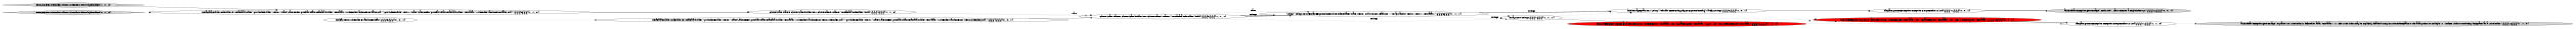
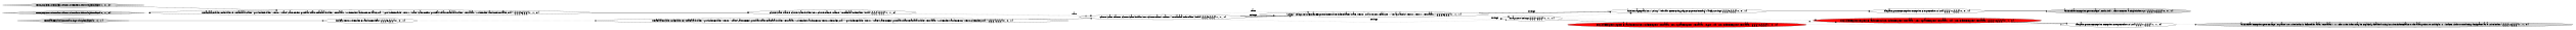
  digraph {
    rankdir=LR
    node [fillcolor=white shape=ellipse style=filled]
    edge [style=dotted arrowhead=dot]
    n1 [label="MetaData.Builder mdBuilder = MetaData.builder().put(indexBuilder(\"test-0\").state(State.OPEN).putAlias(AliasMetaData.builder(\"test-alias\").writeIndex(randomFrom(test0WriteIndex,null)))).put(indexBuilder(\"test-1\").state(State.OPEN).putAlias(AliasMetaData.builder(\"test-alias\").writeIndex(randomFrom(!test0WriteIndex,null))))@@@4@@@['0', '0', '1']"]
    n2 [label="ClusterState state = ClusterState.builder(new ClusterName(\"_name\")).metaData(mdBuilder).build()@@@5@@@['1', '1', '1']"]
    n3 [label="ClusterState state = ClusterState.builder(new ClusterName(\"_name\")).metaData(mdBuilder).build()@@@4@@@['1', '1', '0']"]
    n4 [fillcolor=lightgray label="testConcreteWriteIndexWithNoWriteIndexWithMultipleIndices['1', '0', '0']" shape=diamond]
    n5 [label="MetaData.Builder mdBuilder = MetaData.builder().put(indexBuilder(\"test-0\").state(State.OPEN).putAlias(AliasMetaData.builder(\"test-alias\").writeIndex(randomFrom(false,null)))).put(indexBuilder(\"test-1\").state(State.OPEN).putAlias(AliasMetaData.builder(\"test-alias\").writeIndex(randomFrom(false,null))))@@@3@@@['1', '1', '0']"]
    n6 [label="String(( strings = indexNameExpressionResolver.indexAliases(state,\"test-0\",null,true,new HashSet<>(Arrays.asList(\"test-0\",\"test-1\",\"test-alias\")))@@@6@@@['1', '1', '1']"]
    n7 [label="Arrays.sort(strings)@@@7@@@['1', '1', '1']"]
    n8 [label="assertArrayEquals(new String((((edu.fdu.CPPDG.tinypdg.pe.ExpressionInfo@14bcf32,strings)@@@8@@@['0', '0', '1']"]
    n9 [fillcolor=red label="DocWriteRequest request = randomFrom(new IndexRequest(\"test-alias\"),new UpdateRequest(\"test-alias\",\"_id\"),new DeleteRequest(\"test-alias\"))@@@10@@@['0', '1', '0']"]
    n10 [fillcolor=red label="DocWriteRequest request = randomFrom(new IndexRequest(\"test-alias\"),new UpdateRequest(\"test-alias\",\"_type\",\"_id\"),new DeleteRequest(\"test-alias\"))@@@10@@@['1', '0', '0']"]
    n11 [label="IllegalArgumentException exception = expectThrows(,null)@@@11@@@['1', '1', '0']"]
    n12 [fillcolor=lightgray label="assertThat(exception.getMessage(),equalTo(\"no write index is defined for alias (test-alias(.\" + \" The write index may be explicitly disabled using is_write_index=false or the alias points to multiple\" + \" indices without one being designated as a write index\"))@@@12@@@['1', '1', '0']"]
+   n13 [fillcolor=lightgray label="testAliasResolutionNotAllowingMultipleIndices['0', '0', '1']" shape=diamond]
    n14 [label="boolean test0WriteIndex = randomBoolean()@@@3@@@['0', '0', '1']"]
    n15 [label="IllegalArgumentException exception = expectThrows(,null)@@@11@@@['0', '0', '1']"]
    n16 [fillcolor=lightgray label="assertThat(exception.getMessage(),endsWith(\", can't execute a single index op\"))@@@12@@@['0', '0', '1']"]
    n17 [fillcolor=lightgray label="testConcreteWriteIndexWithNoWriteIndexWithMultipleIndices['0', '1', '0']" shape=diamond]
    n1 -> n2 [style=solid]
    n2 -> n6 [label=state]
    n2 -> n6 [label=strings style=bold]
    n2 -> n6 [style=bold]
    n2 -> n7 [label=strings arrowhead=tee]
    n3 -> n2 [arrowhead=tee]
    n3 -> n2 [label=state arrowhead=box]
    n4 -> n5 [style=solid arrowhead=box]
    n5 -> n3 [style=bold arrowhead=box]
    n6 -> n7 [arrowhead=box]
    n6 -> n7 [label=strings arrowhead=box]
    n6 -> n8 [label=strings style=bold]
    n7 -> n8 [arrowhead=box]
    n7 -> n9 [arrowhead=box]
    n7 -> n10 [style=solid arrowhead=tee]
    n8 -> n15 [style=solid arrowhead=box]
    n9 -> n11 [style=bold arrowhead=tee]
    n10 -> n9 [label=0]
    n10 -> n11 [arrowhead=tee]
    n11 -> n12
+   n13 -> n14 [style=solid]
    n14 -> n1
    n15 -> n16 [style=bold arrowhead=tee]
    n17 -> n5 [arrowhead=box]
  }
